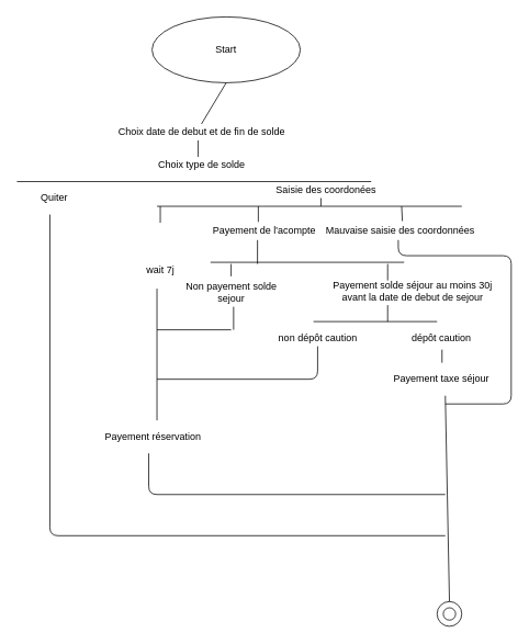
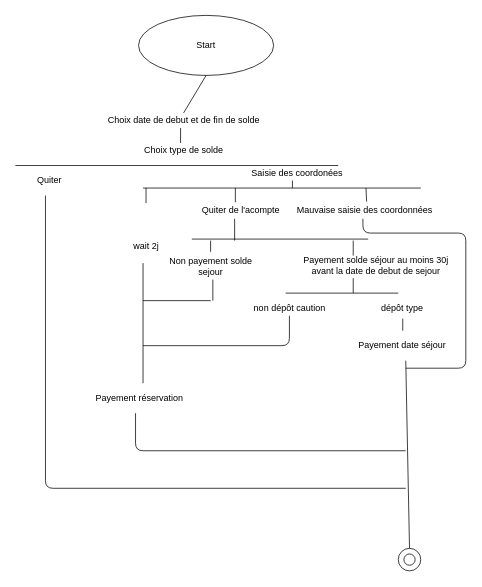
  <mxCell id="0" />
  <mxCell id="1" parent="0" />
  <mxCell id="2" value="Start" style="ellipse;whiteSpace=wrap;html=1;" vertex="1" parent="1"><mxGeometry x="184" y="20" width="180" height="80" as="geometry" /></mxCell>
  <mxCell id="3" value="" style="endArrow=none;html=1;entryX=0.5;entryY=1;entryDx=0;entryDy=0;" edge="1" parent="1" target="2"><mxGeometry width="50" height="50" relative="1" as="geometry"><mxPoint x="244" y="150" as="sourcePoint" /><mxPoint x="270" y="240" as="targetPoint" /></mxGeometry></mxCell>
  <mxCell id="4" value="Choix date de debut et de fin de solde" style="text;html=1;align=center;verticalAlign=middle;resizable=0;points=[];autosize=1;strokeColor=none;fillColor=none;" vertex="1" parent="1"><mxGeometry x="139" y="150" width="210" height="20" as="geometry" /></mxCell>
  <mxCell id="5" value="Choix type de solde" style="text;html=1;align=center;verticalAlign=middle;resizable=0;points=[];autosize=1;strokeColor=none;fillColor=none;" vertex="1" parent="1"><mxGeometry x="174" y="190" width="140" height="20" as="geometry" /></mxCell>
  <mxCell id="6" value="Saisie des coordonées" style="text;html=1;align=center;verticalAlign=middle;resizable=0;points=[];autosize=1;strokeColor=none;fillColor=none;" vertex="1" parent="1"><mxGeometry x="330" y="220" width="130" height="20" as="geometry" /></mxCell>
  <mxCell id="7" value="Mauvaise saisie des coordonnées" style="text;html=1;align=center;verticalAlign=middle;resizable=0;points=[];autosize=1;strokeColor=none;fillColor=none;" vertex="1" parent="1"><mxGeometry x="390" y="270" width="190" height="20" as="geometry" /></mxCell>
- <mxCell id="8" value="Payement de l'acompte" style="text;html=1;align=center;verticalAlign=middle;resizable=0;points=[];autosize=1;strokeColor=none;fillColor=none;" vertex="1" parent="1"><mxGeometry x="250" y="270" width="140" height="20" as="geometry" /></mxCell>
+ <mxCell id="8" value="Quiter de l'acompte" style="text;html=1;align=center;verticalAlign=middle;resizable=0;points=[];autosize=1;strokeColor=none;fillColor=none;" vertex="1" parent="1"><mxGeometry x="250" y="270" width="140" height="20" as="geometry" /></mxCell>
  <mxCell id="9" value="" style="shape=image;html=1;verticalAlign=top;verticalLabelPosition=bottom;labelBackgroundColor=#ffffff;imageAspect=0;aspect=fixed;image=https://cdn4.iconfinder.com/data/icons/cc_mono_icon_set/blacks/48x48/sand.png" vertex="1" parent="1"><mxGeometry x="170" y="270" width="48" height="48" as="geometry" /></mxCell>
- <mxCell id="10" value="wait 7j" style="text;html=1;align=center;verticalAlign=middle;resizable=0;points=[];autosize=1;strokeColor=none;fillColor=none;" vertex="1" parent="1"><mxGeometry x="169" y="318" width="50" height="20" as="geometry" /></mxCell>
+ <mxCell id="10" value="wait 2j" style="text;html=1;align=center;verticalAlign=middle;resizable=0;points=[];autosize=1;strokeColor=none;fillColor=none;" vertex="1" parent="1"><mxGeometry x="169" y="318" width="50" height="20" as="geometry" /></mxCell>
  <mxCell id="11" value="&lt;div&gt;Payement solde séjour au moins 30j &lt;br&gt;&lt;/div&gt;&lt;div&gt;avant la date de debut de sejour&lt;/div&gt;" style="text;html=1;align=center;verticalAlign=middle;resizable=0;points=[];autosize=1;strokeColor=none;fillColor=none;" vertex="1" parent="1"><mxGeometry x="400" y="338" width="200" height="30" as="geometry" /></mxCell>
  <mxCell id="12" value="" style="endArrow=none;html=1;" edge="1" parent="1"><mxGeometry width="50" height="50" relative="1" as="geometry"><mxPoint x="190" y="250" as="sourcePoint" /><mxPoint x="560" y="250" as="targetPoint" /></mxGeometry></mxCell>
  <mxCell id="13" value="" style="endArrow=none;html=1;exitX=0.45;exitY=-0.05;exitDx=0;exitDy=0;exitPerimeter=0;" edge="1" parent="1" source="8"><mxGeometry width="50" height="50" relative="1" as="geometry"><mxPoint x="220" y="290" as="sourcePoint" /><mxPoint x="313" y="250" as="targetPoint" /></mxGeometry></mxCell>
  <mxCell id="14" value="" style="endArrow=none;html=1;exitX=0.515;exitY=-0.1;exitDx=0;exitDy=0;exitPerimeter=0;" edge="1" parent="1" source="7"><mxGeometry width="50" height="50" relative="1" as="geometry"><mxPoint x="323" y="279" as="sourcePoint" /><mxPoint x="487" y="250" as="targetPoint" /></mxGeometry></mxCell>
  <mxCell id="15" value="" style="endArrow=none;html=1;exitX=0.5;exitY=0;exitDx=0;exitDy=0;" edge="1" parent="1" source="9"><mxGeometry width="50" height="50" relative="1" as="geometry"><mxPoint x="333" y="289" as="sourcePoint" /><mxPoint x="194" y="250" as="targetPoint" /></mxGeometry></mxCell>
  <mxCell id="16" value="" style="endArrow=none;html=1;" edge="1" parent="1"><mxGeometry width="50" height="50" relative="1" as="geometry"><mxPoint x="20" y="220" as="sourcePoint" /><mxPoint x="450" y="220" as="targetPoint" /></mxGeometry></mxCell>
  <mxCell id="17" value="" style="endArrow=none;html=1;entryX=0.443;entryY=1.05;entryDx=0;entryDy=0;entryPerimeter=0;" edge="1" parent="1" target="8"><mxGeometry width="50" height="50" relative="1" as="geometry"><mxPoint x="312" y="320" as="sourcePoint" /><mxPoint x="270" y="240" as="targetPoint" /></mxGeometry></mxCell>
  <mxCell id="18" value="" style="endArrow=none;html=1;entryX=0.481;entryY=1;entryDx=0;entryDy=0;entryPerimeter=0;" edge="1" parent="1" target="4"><mxGeometry width="50" height="50" relative="1" as="geometry"><mxPoint x="240" y="190" as="sourcePoint" /><mxPoint x="270" y="240" as="targetPoint" /></mxGeometry></mxCell>
  <mxCell id="19" value="Payement réservation" style="text;html=1;align=center;verticalAlign=middle;resizable=0;points=[];autosize=1;strokeColor=none;fillColor=none;" vertex="1" parent="1"><mxGeometry x="120" y="520" width="130" height="20" as="geometry" /></mxCell>
  <mxCell id="20" value="" style="endArrow=none;html=1;" edge="1" parent="1"><mxGeometry width="50" height="50" relative="1" as="geometry"><mxPoint x="190" y="510" as="sourcePoint" /><mxPoint x="190" y="350" as="targetPoint" /></mxGeometry></mxCell>
  <mxCell id="21" value="" style="endArrow=none;html=1;" edge="1" parent="1"><mxGeometry width="50" height="50" relative="1" as="geometry"><mxPoint x="255" y="318" as="sourcePoint" /><mxPoint x="490" y="318" as="targetPoint" /></mxGeometry></mxCell>
  <mxCell id="22" value="" style="endArrow=none;html=1;" edge="1" parent="1"><mxGeometry width="50" height="50" relative="1" as="geometry"><mxPoint x="280" y="335" as="sourcePoint" /><mxPoint x="280" y="320" as="targetPoint" /></mxGeometry></mxCell>
  <mxCell id="23" value="" style="endArrow=none;html=1;" edge="1" parent="1"><mxGeometry width="50" height="50" relative="1" as="geometry"><mxPoint x="470" y="340" as="sourcePoint" /><mxPoint x="470" y="320" as="targetPoint" /></mxGeometry></mxCell>
  <mxCell id="24" value="&lt;div&gt;Non payement solde &lt;br&gt;&lt;/div&gt;&lt;div&gt;sejour&lt;br&gt;&lt;/div&gt;" style="text;html=1;align=center;verticalAlign=middle;resizable=0;points=[];autosize=1;strokeColor=none;fillColor=none;" vertex="1" parent="1"><mxGeometry x="220" y="340" width="120" height="30" as="geometry" /></mxCell>
  <mxCell id="25" value="" style="endArrow=none;html=1;entryX=0.525;entryY=1.067;entryDx=0;entryDy=0;entryPerimeter=0;" edge="1" parent="1" target="24"><mxGeometry width="50" height="50" relative="1" as="geometry"><mxPoint x="283" y="400" as="sourcePoint" /><mxPoint x="490" y="340" as="targetPoint" /></mxGeometry></mxCell>
  <mxCell id="26" value="" style="endArrow=none;html=1;" edge="1" parent="1"><mxGeometry width="50" height="50" relative="1" as="geometry"><mxPoint x="190" y="400" as="sourcePoint" /><mxPoint x="280" y="400" as="targetPoint" /></mxGeometry></mxCell>
  <mxCell id="27" value="" style="endArrow=none;html=1;" edge="1" parent="1"><mxGeometry width="50" height="50" relative="1" as="geometry"><mxPoint x="470" y="370" as="sourcePoint" /><mxPoint x="470" y="390" as="targetPoint" /></mxGeometry></mxCell>
  <mxCell id="28" value="" style="endArrow=none;html=1;" edge="1" parent="1"><mxGeometry width="50" height="50" relative="1" as="geometry"><mxPoint x="380" y="390" as="sourcePoint" /><mxPoint x="530" y="390" as="targetPoint" /></mxGeometry></mxCell>
  <mxCell id="29" value="non dépôt caution" style="text;html=1;align=center;verticalAlign=middle;resizable=0;points=[];autosize=1;strokeColor=none;fillColor=none;" vertex="1" parent="1"><mxGeometry x="330" y="400" width="110" height="20" as="geometry" /></mxCell>
- <mxCell id="30" value="dépôt caution" style="text;html=1;align=center;verticalAlign=middle;resizable=0;points=[];autosize=1;strokeColor=none;fillColor=none;" vertex="1" parent="1"><mxGeometry x="490" y="400" width="90" height="20" as="geometry" /></mxCell>
+ <mxCell id="30" value="dépôt type" style="text;html=1;align=center;verticalAlign=middle;resizable=0;points=[];autosize=1;strokeColor=none;fillColor=none;" vertex="1" parent="1"><mxGeometry x="490" y="400" width="90" height="20" as="geometry" /></mxCell>
  <mxCell id="31" value="" style="endArrow=none;html=1;" edge="1" parent="1" source="29"><mxGeometry width="50" height="50" relative="1" as="geometry"><mxPoint x="440" y="390" as="sourcePoint" /><mxPoint x="190" y="460" as="targetPoint" /><Array as="points"><mxPoint x="385" y="460" /></Array></mxGeometry></mxCell>
  <mxCell id="32" value="" style="group" vertex="1" connectable="0" parent="1"><mxGeometry x="530" y="730" width="30" height="30" as="geometry" /></mxCell>
  <mxCell id="33" value="" style="ellipse;whiteSpace=wrap;html=1;aspect=fixed;" vertex="1" parent="32"><mxGeometry width="30" height="30" as="geometry" /></mxCell>
  <mxCell id="34" value="" style="ellipse;whiteSpace=wrap;html=1;aspect=fixed;" vertex="1" parent="32"><mxGeometry x="7.5" y="7.5" width="15" height="15" as="geometry" /></mxCell>
  <mxCell id="35" value="" style="endArrow=none;html=1;exitX=0.5;exitY=0;exitDx=0;exitDy=0;" edge="1" parent="1" source="33"><mxGeometry width="50" height="50" relative="1" as="geometry"><mxPoint x="440" y="390" as="sourcePoint" /><mxPoint x="540" y="480" as="targetPoint" /></mxGeometry></mxCell>
- <mxCell id="36" value="Payement taxe séjour" style="text;html=1;align=center;verticalAlign=middle;resizable=0;points=[];autosize=1;strokeColor=none;fillColor=none;" vertex="1" parent="1"><mxGeometry x="470" y="450" width="130" height="20" as="geometry" /></mxCell>
+ <mxCell id="36" value="Payement date séjour" style="text;html=1;align=center;verticalAlign=middle;resizable=0;points=[];autosize=1;strokeColor=none;fillColor=none;" vertex="1" parent="1"><mxGeometry x="470" y="450" width="130" height="20" as="geometry" /></mxCell>
  <mxCell id="37" value="" style="endArrow=none;html=1;entryX=0.511;entryY=1.2;entryDx=0;entryDy=0;entryPerimeter=0;" edge="1" parent="1" target="30"><mxGeometry width="50" height="50" relative="1" as="geometry"><mxPoint x="536" y="440" as="sourcePoint" /><mxPoint x="490" y="360" as="targetPoint" /></mxGeometry></mxCell>
  <mxCell id="38" value="" style="endArrow=none;html=1;" edge="1" parent="1"><mxGeometry width="50" height="50" relative="1" as="geometry"><mxPoint x="540" y="600" as="sourcePoint" /><mxPoint x="180" y="550" as="targetPoint" /><Array as="points"><mxPoint x="180" y="600" /></Array></mxGeometry></mxCell>
  <mxCell id="39" value="" style="endArrow=none;html=1;" edge="1" parent="1"><mxGeometry width="50" height="50" relative="1" as="geometry"><mxPoint x="540" y="650" as="sourcePoint" /><mxPoint x="60" y="260" as="targetPoint" /><Array as="points"><mxPoint x="60" y="650" /></Array></mxGeometry></mxCell>
  <mxCell id="40" value="Quiter" style="text;html=1;align=center;verticalAlign=middle;resizable=0;points=[];autosize=1;strokeColor=none;fillColor=none;" vertex="1" parent="1"><mxGeometry x="40" y="230" width="50" height="20" as="geometry" /></mxCell>
  <mxCell id="41" value="" style="endArrow=none;html=1;entryX=0.454;entryY=1;entryDx=0;entryDy=0;entryPerimeter=0;" edge="1" parent="1" target="6"><mxGeometry width="50" height="50" relative="1" as="geometry"><mxPoint x="389" y="250" as="sourcePoint" /><mxPoint x="490" y="410" as="targetPoint" /></mxGeometry></mxCell>
  <mxCell id="42" value="" style="endArrow=none;html=1;entryX=0.489;entryY=1.05;entryDx=0;entryDy=0;entryPerimeter=0;" edge="1" parent="1" target="7"><mxGeometry width="50" height="50" relative="1" as="geometry"><mxPoint x="540" y="490" as="sourcePoint" /><mxPoint x="490" y="430" as="targetPoint" /><Array as="points"><mxPoint x="620" y="490" /><mxPoint x="620" y="310" /><mxPoint x="483" y="310" /></Array></mxGeometry></mxCell>
